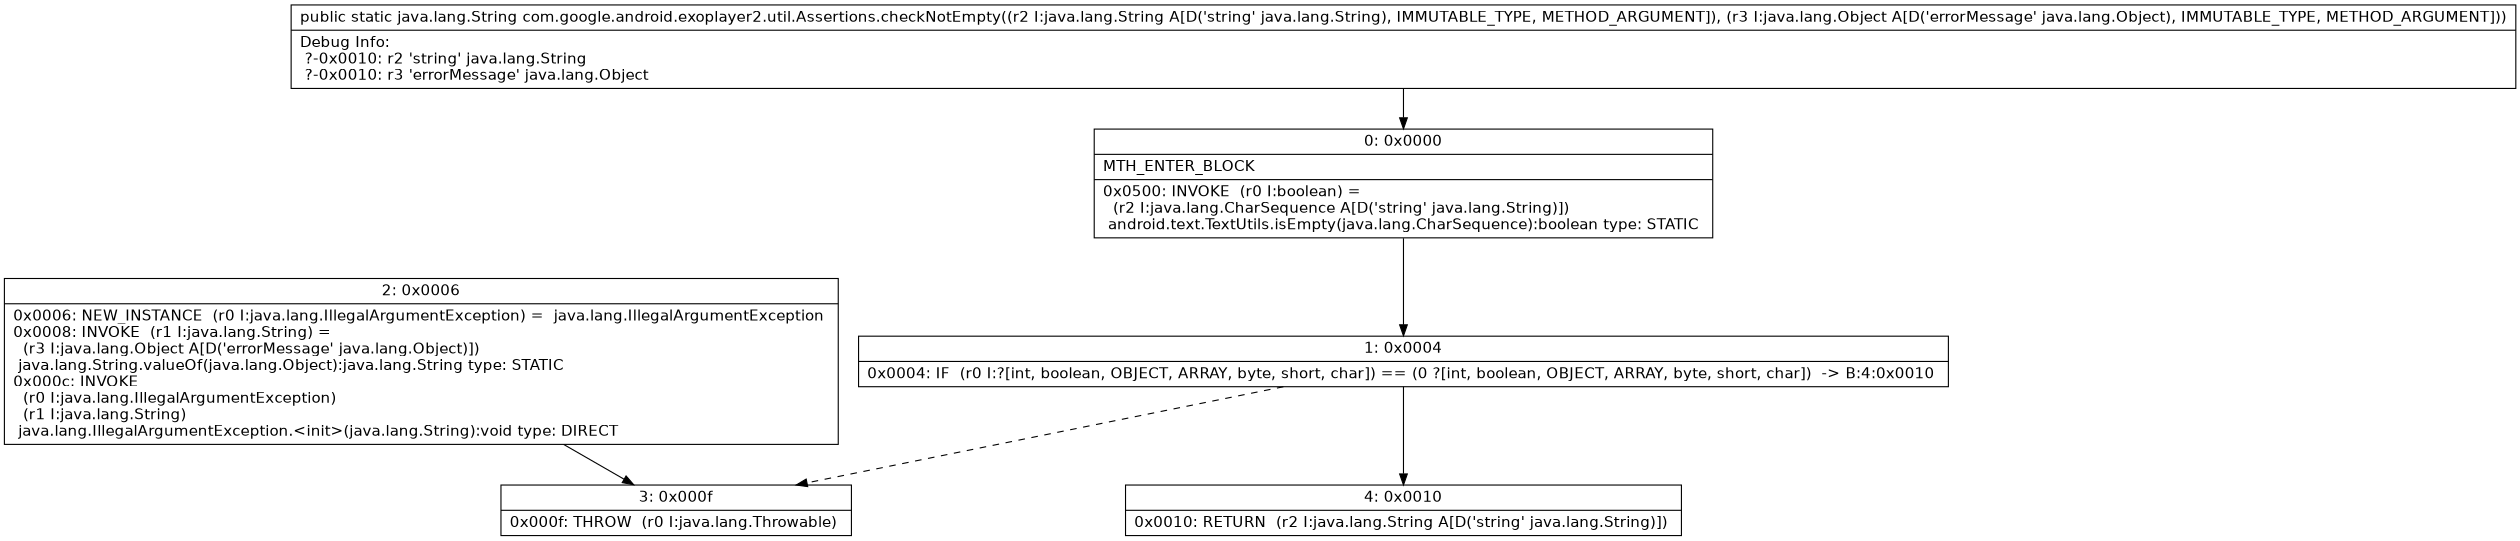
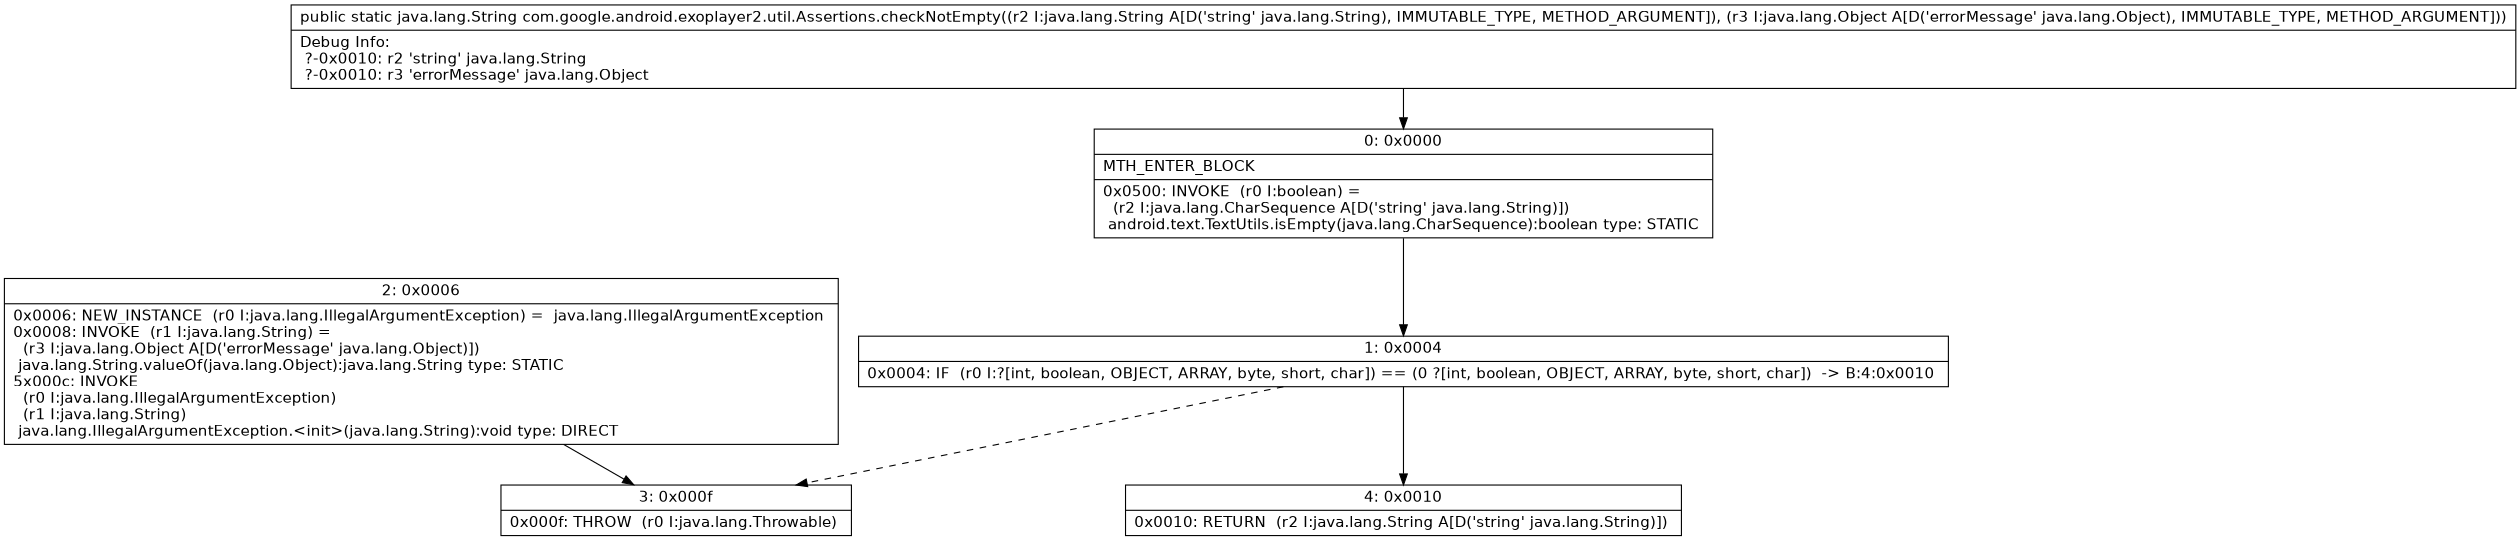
  digraph {
    fontname="DejaVu Sans"
    node [fontname="DejaVu Sans" shape=record]
    edge [fontname="DejaVu Sans"]
    n1 [label="{0\:\ 0x0000|MTH_ENTER_BLOCK\l|0x0500: INVOKE  (r0 I:boolean) = \l  (r2 I:java.lang.CharSequence A[D('string' java.lang.String)])\l android.text.TextUtils.isEmpty(java.lang.CharSequence):boolean type: STATIC \l}"]
    n2 [label="{1\:\ 0x0004|0x0004: IF  (r0 I:?[int, boolean, OBJECT, ARRAY, byte, short, char]) == (0 ?[int, boolean, OBJECT, ARRAY, byte, short, char])  \-\> B:4:0x0010 \l}"]
    n3 [label="{4\:\ 0x0010|0x0010: RETURN  (r2 I:java.lang.String A[D('string' java.lang.String)]) \l}"]
    n4 [label="{3\:\ 0x000f|0x000f: THROW  (r0 I:java.lang.Throwable) \l}"]
-   n5 [label="{2\:\ 0x0006|0x0006: NEW_INSTANCE  (r0 I:java.lang.IllegalArgumentException) =  java.lang.IllegalArgumentException \l0x0008: INVOKE  (r1 I:java.lang.String) = \l  (r3 I:java.lang.Object A[D('errorMessage' java.lang.Object)])\l java.lang.String.valueOf(java.lang.Object):java.lang.String type: STATIC \l0x000c: INVOKE  \l  (r0 I:java.lang.IllegalArgumentException)\l  (r1 I:java.lang.String)\l java.lang.IllegalArgumentException.\<init\>(java.lang.String):void type: DIRECT \l}"]
+   n5 [label="{2\:\ 0x0006|0x0006: NEW_INSTANCE  (r0 I:java.lang.IllegalArgumentException) =  java.lang.IllegalArgumentException \l0x0008: INVOKE  (r1 I:java.lang.String) = \l  (r3 I:java.lang.Object A[D('errorMessage' java.lang.Object)])\l java.lang.String.valueOf(java.lang.Object):java.lang.String type: STATIC \l5x000c: INVOKE  \l  (r0 I:java.lang.IllegalArgumentException)\l  (r1 I:java.lang.String)\l java.lang.IllegalArgumentException.\<init\>(java.lang.String):void type: DIRECT \l}"]
    n6 [label="{public static java.lang.String com.google.android.exoplayer2.util.Assertions.checkNotEmpty((r2 I:java.lang.String A[D('string' java.lang.String), IMMUTABLE_TYPE, METHOD_ARGUMENT]), (r3 I:java.lang.Object A[D('errorMessage' java.lang.Object), IMMUTABLE_TYPE, METHOD_ARGUMENT]))  | Debug Info:\l  ?\-0x0010: r2 'string' java.lang.String\l  ?\-0x0010: r3 'errorMessage' java.lang.Object\l}"]
    n1 -> n2
    n2 -> n3
    n2 -> n4 [style=dashed]
    n5 -> n4
    n6 -> n1
  }
